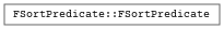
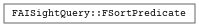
  digraph {
    rankdir=LR
    fontname="Courier Prime"
-   n1 [color=grey40 fillcolor=white fontname="Courier Prime" fontsize=10 height=0.2 label="FSortPredicate::FSortPredicate" shape=box style=filled width=0.4]
+   n1 [color=grey40 fillcolor=white fontname="Courier Prime" fontsize=10 height=0.2 label="FAISightQuery::FSortPredicate" shape=box style=filled width=0.4]
  }
